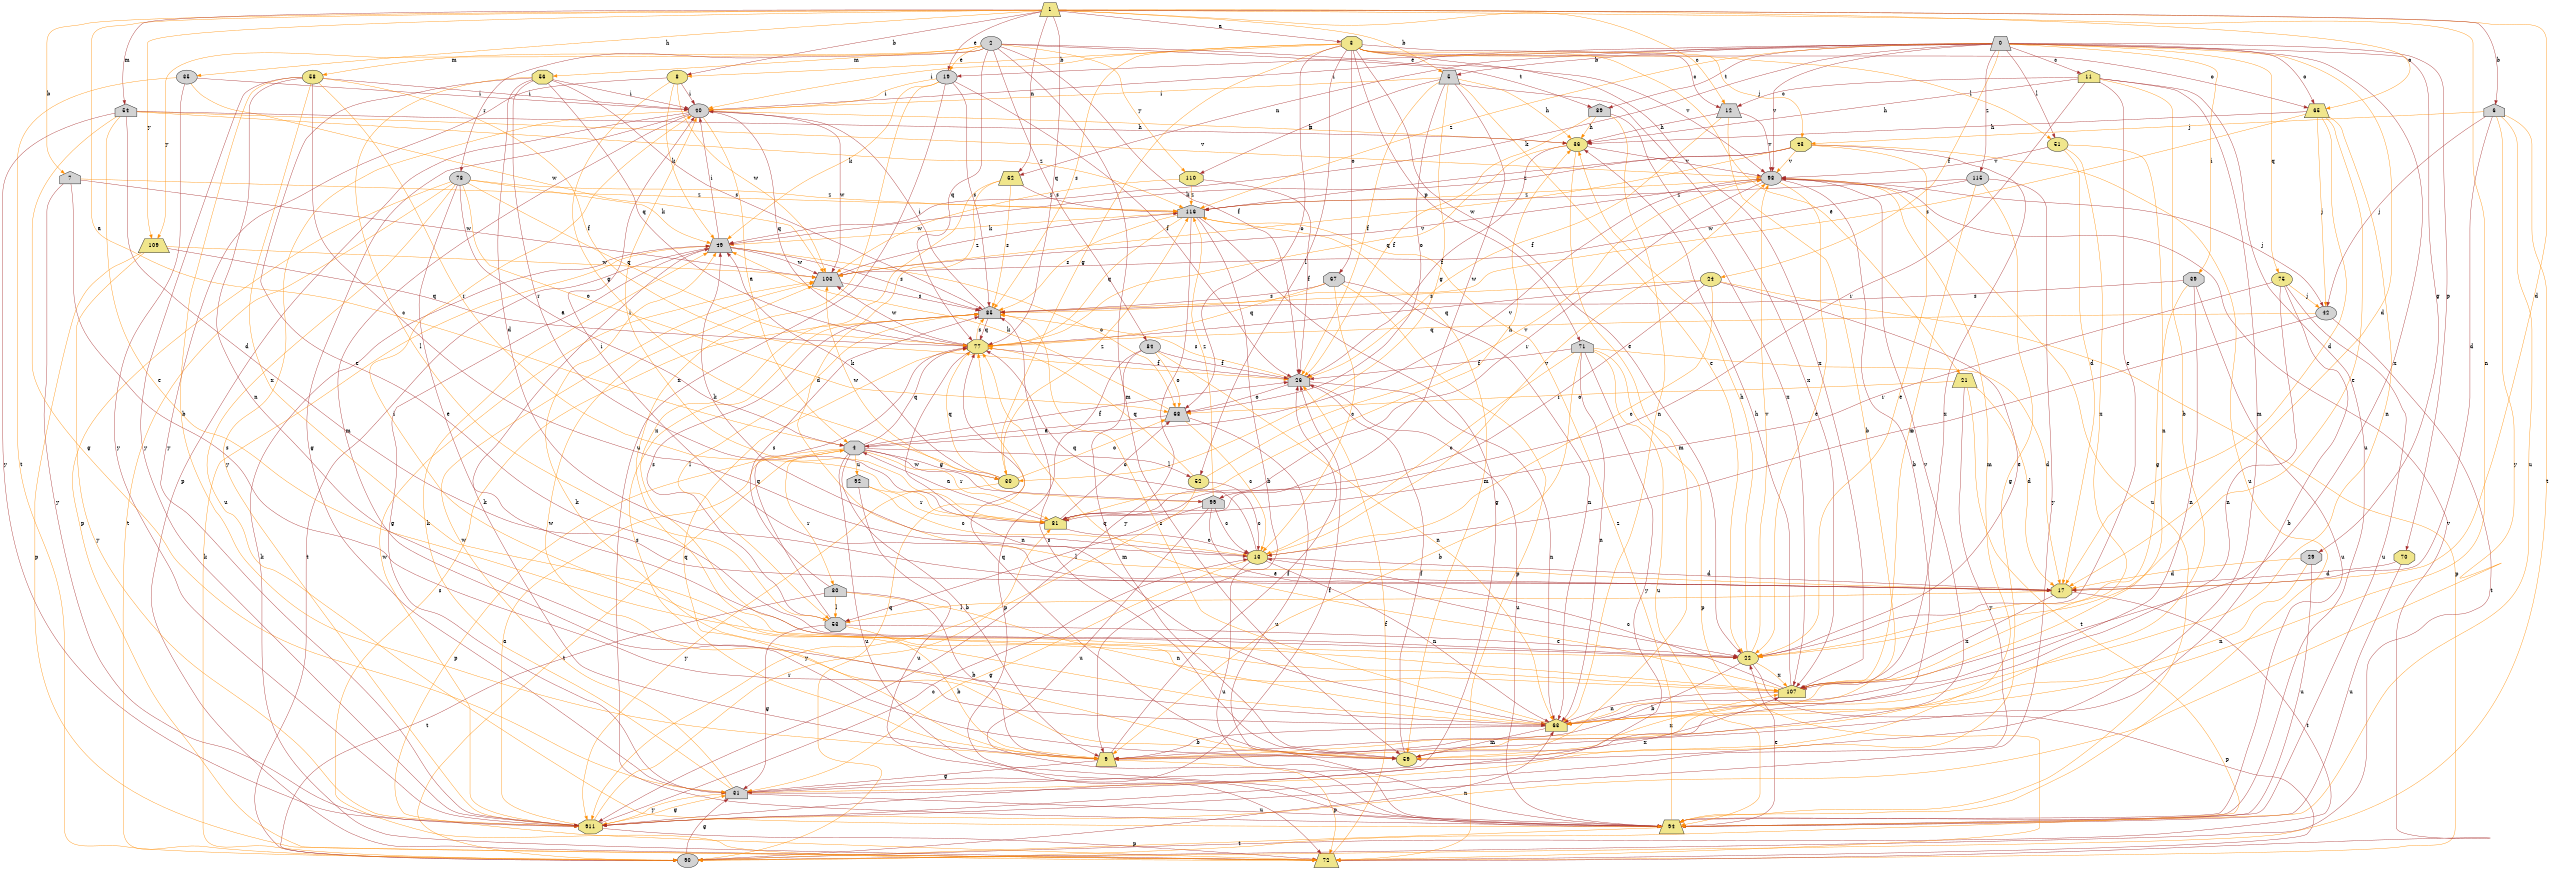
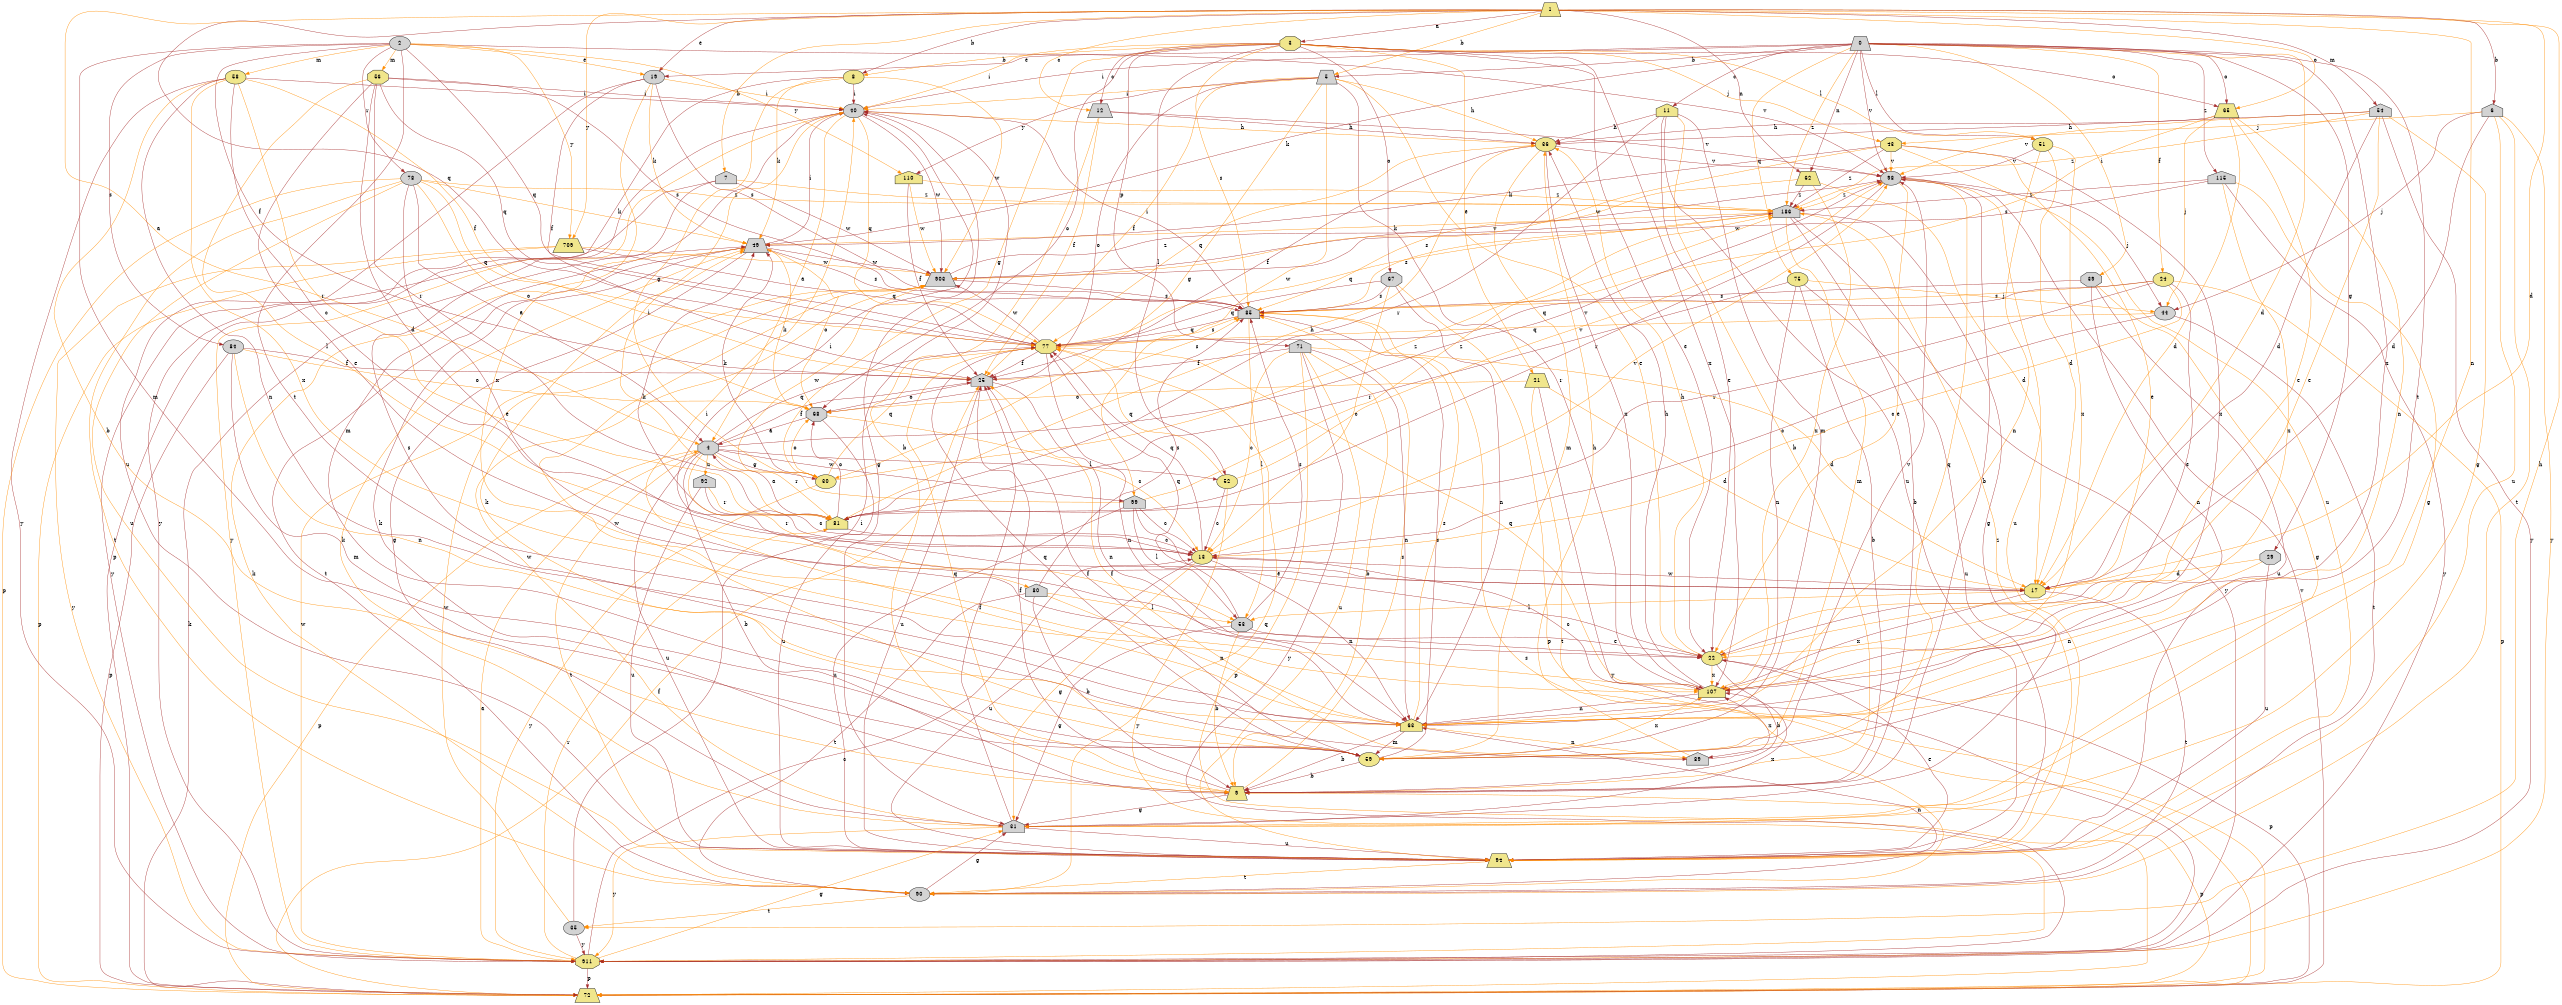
  strict digraph {
    node [fillcolor=lightgrey shape=ellipse style=filled]
    edge [color=brown]
    0 [shape=trapezium]
    5 [shape=trapezium]
    11 [fillcolor=khaki shape=house]
    17 [fillcolor=khaki shape=octagon]
    19
    24 [fillcolor=khaki]
    29 [shape=octagon]
    39 [shape=octagon]
    40
    49 [shape=trapezium]
    51 [fillcolor=khaki]
    62 [fillcolor=khaki shape=trapezium]
    65 [fillcolor=khaki shape=trapezium]
-   70 [fillcolor=khaki shape=octagon]
    75 [fillcolor=khaki]
    89 [shape=house]
    98
    107 [fillcolor=khaki shape=house]
-   115
-   116 [shape=house]
-   26 [shape=house]
-   110 [fillcolor=khaki shape=octagon]
+   115 [shape=house]
+   116 [shape=house label=186]
+   26 [shape=house label=25]
+   110 [fillcolor=khaki shape=house]
    22 [fillcolor=khaki]
    30 [fillcolor=khaki]
-   68 [shape=trapezium]
+   68 [shape=octagon]
    99 [shape=house]
    36 [fillcolor=khaki]
    12 [shape=trapezium]
    59 [fillcolor=khaki]
    9 [fillcolor=khaki shape=trapezium]
    81 [fillcolor=khaki shape=house]
    94 [fillcolor=khaki shape=trapezium]
    90
    53 [shape=octagon]
    85 [shape=house]
    77 [fillcolor=khaki shape=octagon]
    72 [fillcolor=khaki shape=trapezium]
    13 [fillcolor=khaki]
    63 [fillcolor=khaki shape=house]
    31 [shape=house]
    4 [shape=octagon]
    n42 [fillcolor=khaki label=911 shape=octagon]
-   103 [shape=trapezium]
-   44 [label=42]
+   103 [shape=trapezium label=903]
+   44
    1 [fillcolor=khaki shape=trapezium]
    3 [fillcolor=khaki shape=octagon]
    6 [shape=house]
    7 [shape=house]
    8 [fillcolor=khaki]
    35
    54 [shape=house]
-   109 [fillcolor=khaki shape=trapezium]
+   109 [fillcolor=khaki shape=trapezium label=709]
    21 [fillcolor=khaki shape=trapezium]
    43 [fillcolor=khaki shape=octagon]
    52 [fillcolor=khaki]
    67 [shape=octagon]
    71 [shape=house]
    80 [shape=house]
    92 [shape=house]
    2
    56 [fillcolor=khaki shape=octagon]
    58 [fillcolor=khaki]
    78
    84
    0 -> 5 [label=b]
    0 -> 11 [label=c]
    0 -> 17 [color=darkorange label=d]
    0 -> 19 [label=e]
    0 -> 24 [color=darkorange label=f]
    0 -> 29 [label=g]
    0 -> 39 [color=darkorange label=i]
    0 -> 40 [label=i]
    0 -> 49 [label=k]
    0 -> 51 [label=l]
    0 -> 62 [label=n]
    0 -> 65 [label=o]
-   0 -> 70 [label=p]
    0 -> 75 [color=darkorange label=q]
    0 -> 89 [label=t]
    0 -> 98 [label=v]
    0 -> 107 [label=x]
    0 -> 115 [label=z]
    0 -> 116 [color=darkorange label=z]
    5 -> 40 [color=darkorange label=i]
-   5 -> 107 [label=x]
+   5 -> 107 [label=r]
    5 -> 26 [color=darkorange label=f]
    5 -> 110 [label=y]
    5 -> 22 [color=darkorange label=e]
    5 -> 30 [color=darkorange label=g]
    5 -> 68 [label=o]
-   5 -> 99 [label=w]
+   5 -> 99 [color=darkorange label=w]
    5 -> 36 [color=darkorange label=h]
    11 -> 22 [label=e]
    11 -> 36 [label=h]
-   11 -> 12 [label=c]
    11 -> 59 [label=m]
    11 -> 9 [color=darkorange label=b]
    11 -> 81 [label=r]
    11 -> 94 [label=u]
    17 -> 40 [label=i]
    17 -> 107 [label=x]
    17 -> 90 [label=t]
    17 -> 53 [color=darkorange label=l]
    19 -> 40 [color=darkorange label=i]
    19 -> 49 [color=darkorange label=k]
    19 -> 107 [color=darkorange label=x]
    19 -> 26 [label=f]
    19 -> 94 [label=u]
    19 -> 85 [label=s]
    24 -> 22 [label=e]
    24 -> 81 [label=r]
    24 -> 85 [color=darkorange label=s]
    24 -> 77 [label=q]
    24 -> 72 [color=darkorange label=p]
    24 -> 13 [color=darkorange label=c]
    29 -> 17 [color=darkorange label=d]
    29 -> 94 [label=u]
    29 -> 63 [color=darkorange label=n]
    39 -> 94 [label=u]
    39 -> 85 [label=s]
    39 -> 63 [label=n]
-   39 -> 22 [color=darkorange label=g]
+   39 -> 31 [color=darkorange label=g]
    40 -> 36 [color=darkorange label=h]
    40 -> 59 [label=m]
-   40 -> 77 [label=q]
+   40 -> 77 [color=darkorange label=q]
    40 -> 72 [label=p]
    40 -> 31 [label=g]
    40 -> 4 [color=darkorange label=a]
    40 -> n42 [color=darkorange label=y]
    40 -> 103 [label=w]
    49 -> 40 [label=i]
    49 -> 68 [color=darkorange label=o]
    49 -> 90 [label=t]
    49 -> 85 [label=s]
    49 -> 31 [label=g]
    49 -> 103 [label=w]
    51 -> 17 [color=darkorange label=d]
    51 -> 98 [label=v]
    51 -> 107 [color=darkorange label=x]
    51 -> 63 [color=darkorange label=n]
    62 -> 17 [color=darkorange label=d]
    62 -> 107 [color=darkorange label=x]
    62 -> 116 [label=z]
    62 -> 85 [color=darkorange label=s]
    65 -> 17 [color=darkorange label=d]
    65 -> 22 [color=darkorange label=e]
    65 -> 36 [label=h]
    65 -> 85 [color=darkorange label=s]
    65 -> 63 [color=darkorange label=n]
    65 -> 44 [color=darkorange label=j]
-   70 -> 17 [label=d]
-   70 -> 94 [label=u]
    75 -> 9 [label=b]
    75 -> 81 [label=r]
    75 -> 94 [label=u]
    75 -> 63 [label=n]
    75 -> 44 [color=darkorange label=j]
    89 -> 107 [label=x]
    89 -> 26 [color=darkorange label=f]
    89 -> 36 [color=darkorange label=h]
-   89 -> 63 [color=darkorange label=n]
+   63 -> 89 [color=darkorange label=n]
    98 -> 116 [color=darkorange label=z]
    98 -> 22 [color=darkorange label=e]
-   98 -> 59 [color=darkorange label=m]
+   98 -> 59 [color=darkorange label=q]
    98 -> 9 [label=b]
    98 -> 81 [label=r]
    98 -> 94 [color=darkorange label=u]
    98 -> 44 [label=j]
    107 -> 36 [label=h]
    107 -> 77 [color=darkorange label=q]
    107 -> 13 [label=c]
    107 -> 63 [label=n]
    115 -> 107 [color=darkorange label=x]
    115 -> 116 [label=z]
    115 -> 31 [color=darkorange label=g]
    115 -> n42 [label=y]
    115 -> 103 [label=w]
    116 -> 49 [color=darkorange label=k]
    116 -> 59 [color=darkorange label=m]
    116 -> 9 [label=b]
    116 -> 85 [color=darkorange label=s]
    116 -> 77 [color=darkorange label=q]
    116 -> 31 [label=g]
    116 -> n42 [label=y]
    26 -> 68 [label=o]
    26 -> 94 [label=u]
    26 -> 85 [color=darkorange label=s]
    26 -> 63 [label=n]
    110 -> 116 [color=darkorange label=z]
    110 -> 26 [label=f]
    110 -> 103 [color=darkorange label=w]
-   22 -> 98 [color=darkorange label=v]
    22 -> 107 [color=darkorange label=x]
    22 -> 36 [color=darkorange label=h]
    22 -> 9 [label=b]
    22 -> 72 [label=p]
    30 -> 49 [label=k]
    30 -> 116 [color=darkorange label=z]
    30 -> 68 [color=darkorange label=o]
    30 -> 77 [color=darkorange label=q]
    30 -> n42 [color=darkorange label=y]
    68 -> 49 [color=darkorange label=k]
    68 -> 94 [label=u]
    68 -> 13 [color=darkorange label=c]
    68 -> 4 [label=a]
    99 -> 116 [color=darkorange label=z]
    99 -> 22 [label=e]
    99 -> 94 [label=u]
    99 -> 53 [label=l]
    99 -> 13 [label=c]
    99 -> 103 [color=darkorange label=w]
    36 -> 98 [label=v]
+   36 -> 107 [label=x]
    36 -> 26 [label=f]
    36 -> 59 [color=darkorange label=m]
    36 -> 77 [color=darkorange label=q]
    12 -> 98 [label=v]
    12 -> 26 [color=darkorange label=f]
    12 -> 36 [label=h]
    12 -> 9 [color=darkorange label=b]
    59 -> 49 [color=darkorange label=k]
    59 -> 98 [label=v]
    59 -> 107 [color=darkorange label=x]
    59 -> 26 [label=f]
+   59 -> 9 [label=b]
    59 -> 85 [label=s]
    59 -> 77 [label=q]
    59 -> 103 [color=darkorange label=w]
    9 -> 49 [label=k]
    9 -> 26 [label=f]
    9 -> 85 [color=darkorange label=s]
    9 -> 77 [color=darkorange label=q]
    9 -> 72 [color=darkorange label=p]
    9 -> 31 [label=g]
    81 -> 40 [color=darkorange label=i]
    81 -> 68 [label=o]
    81 -> 36 [color=darkorange label=h]
    81 -> 13 [label=c]
    81 -> 4 [label=a]
    94 -> 116 [color=darkorange label=z]
    94 -> 22 [label=e]
    94 -> 90 [color=darkorange label=t]
    90 -> 49 [color=darkorange label=k]
    90 -> 77 [color=darkorange label=q]
    90 -> 63 [label=n]
    90 -> 31 [label=g]
    53 -> 22 [label=e]
    53 -> 9 [color=darkorange label=b]
    53 -> 85 [label=s]
    53 -> 77 [label=q]
    53 -> 31 [label=g]
    85 -> 40 [label=i]
    85 -> 53 [color=darkorange label=l]
    85 -> 77 [label=q]
    77 -> 26 [label=f]
    77 -> 85 [color=darkorange label=s]
    77 -> 63 [label=n]
    77 -> 103 [label=w]
    72 -> 49 [label=k]
    72 -> 98 [label=v]
    72 -> 26 [color=darkorange label=f]
    72 -> 85 [color=darkorange label=s]
-   13 -> 17 [label=d]
+   13 -> 17 [label=w]
    13 -> 49 [label=k]
    13 -> 98 [color=darkorange label=v]
    13 -> 94 [label=u]
    13 -> 77 [label=q]
    13 -> 63 [label=n]
    13 -> 31 [color=darkorange label=g]
    63 -> 40 [color=darkorange label=i]
    63 -> 59 [label=m]
    63 -> 9 [label=b]
    63 -> 85 [color=darkorange label=s]
    31 -> 49 [color=darkorange label=k]
    31 -> 107 [label=x]
    31 -> 26 [label=f]
    31 -> 94 [label=u]
    31 -> n42 [color=darkorange label=y]
    31 -> 103 [color=darkorange label=w]
    4 -> 98 [label=v]
    4 -> 26 [label=f]
    4 -> 30 [label=g]
    4 -> 99 [label=w]
    4 -> 9 [label=b]
    4 -> 81 [color=darkorange label=r]
    4 -> 94 [label=u]
    4 -> 90 [color=darkorange label=t]
    4 -> 77 [label=q]
    4 -> 72 [color=darkorange label=p]
    4 -> 52 [label=l]
    4 -> 80 [color=darkorange label=r]
    4 -> 92 [color=darkorange label=u]
    n42 -> 81 [color=darkorange label=r]
    n42 -> 72 [label=p]
    n42 -> 13 [label=c]
    n42 -> 31 [color=darkorange label=g]
    n42 -> 4 [color=darkorange label=a]
    n42 -> 103 [color=darkorange label=w]
    103 -> 98 [label=v]
    103 -> 116 [label=z]
    103 -> 85 [label=s]
    44 -> 90 [label=t]
    44 -> 77 [color=darkorange label=q]
    44 -> 13 [label=c]
    1 -> 5 [color=darkorange label=b]
    1 -> 17 [color=darkorange label=d]
    1 -> 19 [label=e]
    1 -> 62 [label=n]
    1 -> 65 [color=darkorange label=o]
    1 -> 12 [color=darkorange label=c]
    1 -> 77 [label=q]
    1 -> 63 [color=darkorange label=n]
    1 -> 4 [color=darkorange label=a]
    1 -> 3 [label=a]
    1 -> 6 [label=b]
    1 -> 7 [color=darkorange label=b]
    1 -> 8 [label=b]
    1 -> 35 [color=darkorange label=h]
    1 -> 54 [label=m]
    1 -> 109 [color=darkorange label=y]
    3 -> 40 [color=darkorange label=i]
    3 -> 51 [color=darkorange label=l]
    3 -> 65 [label=o]
    3 -> 107 [label=x]
    3 -> 22 [label=e]
    3 -> 30 [color=darkorange label=g]
    3 -> 68 [label=o]
    3 -> 12 [label=c]
    3 -> 85 [color=darkorange label=s]
    3 -> 8 [color=darkorange label=b]
    3 -> 21 [color=darkorange label=e]
    3 -> 43 [color=darkorange label=j]
    3 -> 52 [label=l]
    3 -> 67 [label=o]
    3 -> 71 [label=p]
    6 -> 17 [label=d]
    6 -> 94 [color=darkorange label=u]
    6 -> 90 [color=darkorange label=t]
    6 -> n42 [color=darkorange label=y]
    6 -> 44 [label=j]
    6 -> 43 [color=darkorange label=j]
    7 -> 116 [color=darkorange label=z]
    7 -> 63 [label=s]
    7 -> n42 [label=y]
    7 -> 103 [label=w]
    8 -> 40 [label=i]
    8 -> 49 [color=darkorange label=k]
    8 -> 30 [color=darkorange label=g]
    8 -> n42 [label=y]
    8 -> 103 [color=darkorange label=w]
    35 -> 40 [label=i]
-   35 -> 90 [color=darkorange label=t]
+   90 -> 35 [color=darkorange label=t]
    35 -> n42 [label=y]
    35 -> 103 [color=darkorange label=w]
    54 -> 17 [label=d]
    54 -> 98 [color=darkorange label=v]
    54 -> 116 [color=darkorange label=z]
    54 -> 22 [color=darkorange label=e]
    54 -> 36 [label=h]
    54 -> 31 [color=darkorange label=g]
    54 -> n42 [label=y]
    109 -> 77 [label=q]
    109 -> 72 [color=darkorange label=p]
    109 -> n42 [color=darkorange label=y]
    109 -> 103 [color=darkorange label=w]
    21 -> 17 [color=darkorange label=d]
    21 -> 68 [color=darkorange label=o]
    21 -> 90 [color=darkorange label=t]
    21 -> n42 [label=y]
    43 -> 49 [label=k]
    43 -> 98 [color=darkorange label=v]
    43 -> 107 [label=x]
    43 -> 116 [label=z]
    43 -> 22 [color=darkorange label=e]
    43 -> 94 [color=darkorange label=u]
    43 -> 103 [color=darkorange label=w]
    52 -> 98 [color=darkorange label=v]
    52 -> 77 [color=darkorange label=q]
    52 -> 13 [label=c]
    52 -> n42 [color=darkorange label=y]
    67 -> 85 [label=s]
-   67 -> 77 [color=darkorange label=q]
+   67 -> 77 [label=q]
    67 -> 72 [color=darkorange label=p]
    67 -> 13 [color=darkorange label=c]
    67 -> 63 [label=n]
    71 -> 17 [color=darkorange label=d]
    71 -> 26 [label=f]
    71 -> 9 [color=darkorange label=b]
    71 -> 94 [color=darkorange label=u]
    71 -> 72 [color=darkorange label=p]
    71 -> 13 [color=darkorange label=c]
    71 -> 63 [label=n]
    71 -> n42 [label=y]
    80 -> 9 [label=b]
    80 -> 90 [label=t]
    80 -> 53 [color=darkorange label=l]
    80 -> 85 [label=s]
    80 -> 63 [color=darkorange label=n]
    92 -> 81 [color=darkorange label=r]
    92 -> 94 [label=u]
-   92 -> 13 [color=darkorange label=c]
+   92 -> 13 [label=c]
    2 -> 19 [color=darkorange label=e]
    2 -> 89 [label=t]
    2 -> 98 [label=v]
    2 -> 26 [label=f]
    2 -> 110 [color=darkorange label=y]
    2 -> 59 [label=m]
    2 -> 77 [label=q]
    2 -> 109 [color=darkorange label=y]
    2 -> 56 [color=darkorange label=m]
    2 -> 58 [color=darkorange label=m]
    2 -> 78 [label=r]
    2 -> 84 [label=s]
    56 -> 17 [label=d]
    56 -> 40 [label=i]
    56 -> 22 [label=e]
    56 -> 81 [label=r]
    56 -> 53 [color=darkorange label=l]
    56 -> 85 [label=s]
    56 -> 77 [label=q]
    58 -> 40 [label=i]
    58 -> 107 [color=darkorange label=x]
    58 -> 26 [color=darkorange label=f]
    58 -> 9 [color=darkorange label=b]
    58 -> 81 [color=darkorange label=r]
    58 -> 13 [label=c]
    58 -> 63 [label=n]
    58 -> n42 [label=y]
    78 -> 49 [color=darkorange label=k]
    78 -> 116 [color=darkorange label=z]
    78 -> 22 [label=e]
    78 -> 68 [color=darkorange label=o]
    78 -> 94 [color=darkorange label=u]
    78 -> 90 [color=darkorange label=t]
    78 -> 77 [color=darkorange label=q]
    78 -> 72 [color=darkorange label=p]
    78 -> 4 [label=a]
    84 -> 26 [label=f]
    84 -> 68 [color=darkorange label=o]
    84 -> 59 [label=m]
    84 -> 72 [label=p]
    84 -> 63 [color=darkorange label=n]
  }
